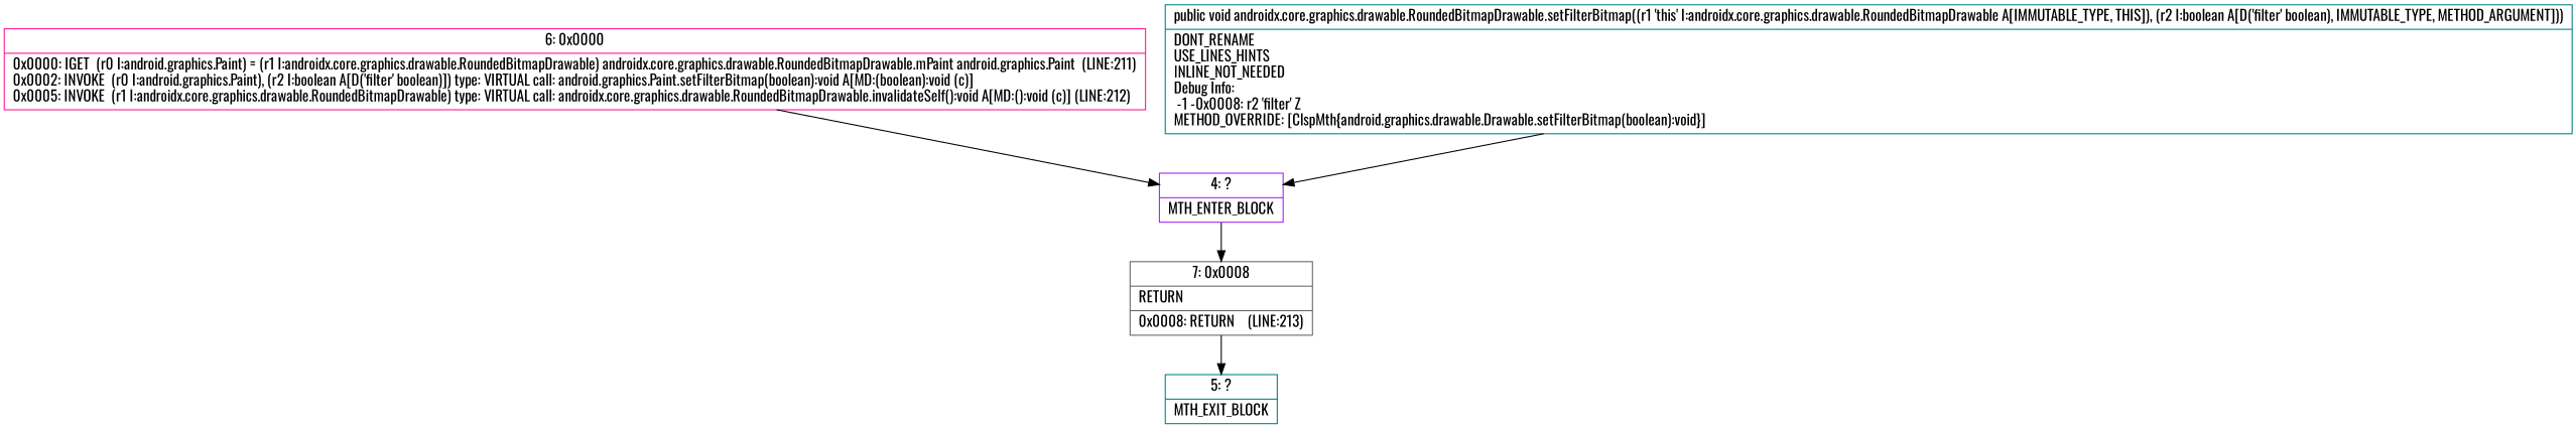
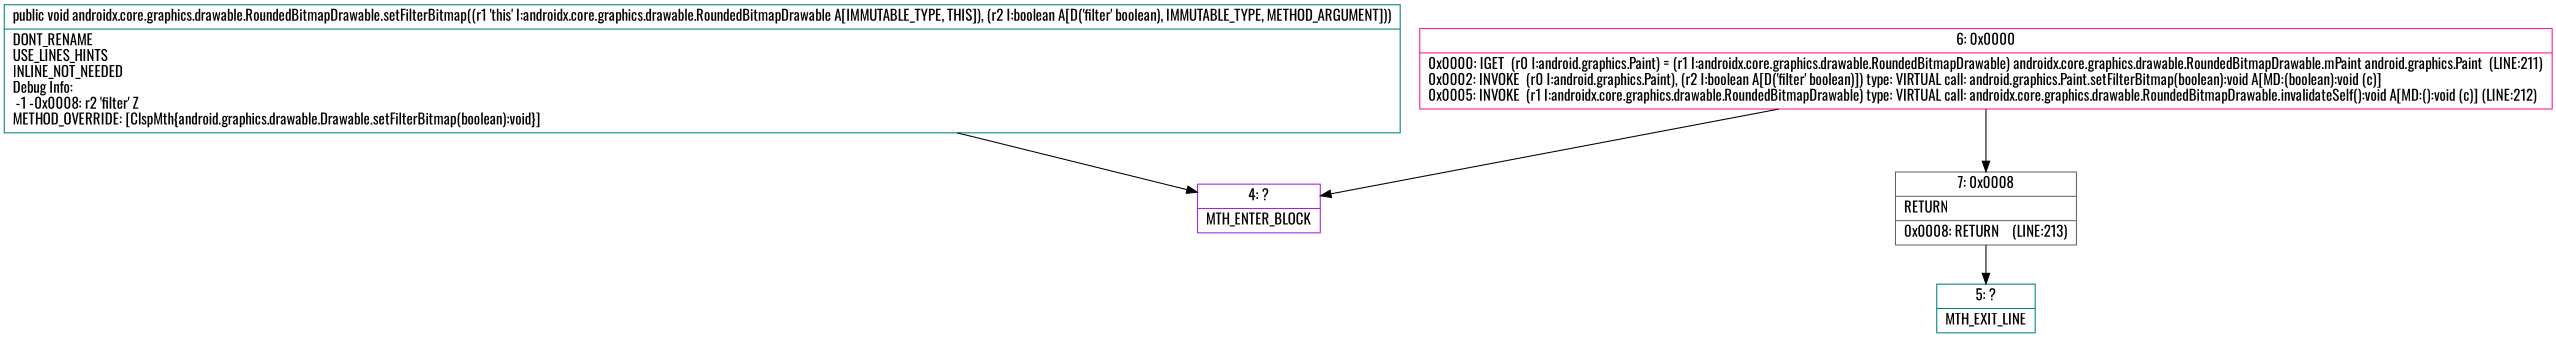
  digraph {
    fontname=Oswald
    node [color=teal fontname=Oswald shape=record]
    edge [fontname=Oswald]
    n1 [color=purple label="{4\:\ ?|MTH_ENTER_BLOCK\l}"]
    n2 [color=deeppink label="{6\:\ 0x0000|0x0000: IGET  (r0 I:android.graphics.Paint) = (r1 I:androidx.core.graphics.drawable.RoundedBitmapDrawable) androidx.core.graphics.drawable.RoundedBitmapDrawable.mPaint android.graphics.Paint  (LINE:211)\l0x0002: INVOKE  (r0 I:android.graphics.Paint), (r2 I:boolean A[D('filter' boolean)]) type: VIRTUAL call: android.graphics.Paint.setFilterBitmap(boolean):void A[MD:(boolean):void (c)]\l0x0005: INVOKE  (r1 I:androidx.core.graphics.drawable.RoundedBitmapDrawable) type: VIRTUAL call: androidx.core.graphics.drawable.RoundedBitmapDrawable.invalidateSelf():void A[MD:():void (c)] (LINE:212)\l}"]
    n3 [color=gray40 label="{7\:\ 0x0008|RETURN\l|0x0008: RETURN    (LINE:213)\l}"]
-   n4 [label="{5\:\ ?|MTH_EXIT_BLOCK\l}"]
+   n4 [label="{5\:\ ?|MTH_EXIT_LINE\l}"]
    n5 [label="{public void androidx.core.graphics.drawable.RoundedBitmapDrawable.setFilterBitmap((r1 'this' I:androidx.core.graphics.drawable.RoundedBitmapDrawable A[IMMUTABLE_TYPE, THIS]), (r2 I:boolean A[D('filter' boolean), IMMUTABLE_TYPE, METHOD_ARGUMENT]))  | DONT_RENAME\lUSE_LINES_HINTS\lINLINE_NOT_NEEDED\lDebug Info:\l  \-1 \-0x0008: r2 'filter' Z\lMETHOD_OVERRIDE: [ClspMth\{android.graphics.drawable.Drawable.setFilterBitmap(boolean):void\}]\l}"]
    n2 -> n1
-   n1 -> n3
+   n2 -> n3
    n3 -> n4
    n5 -> n1
  }
